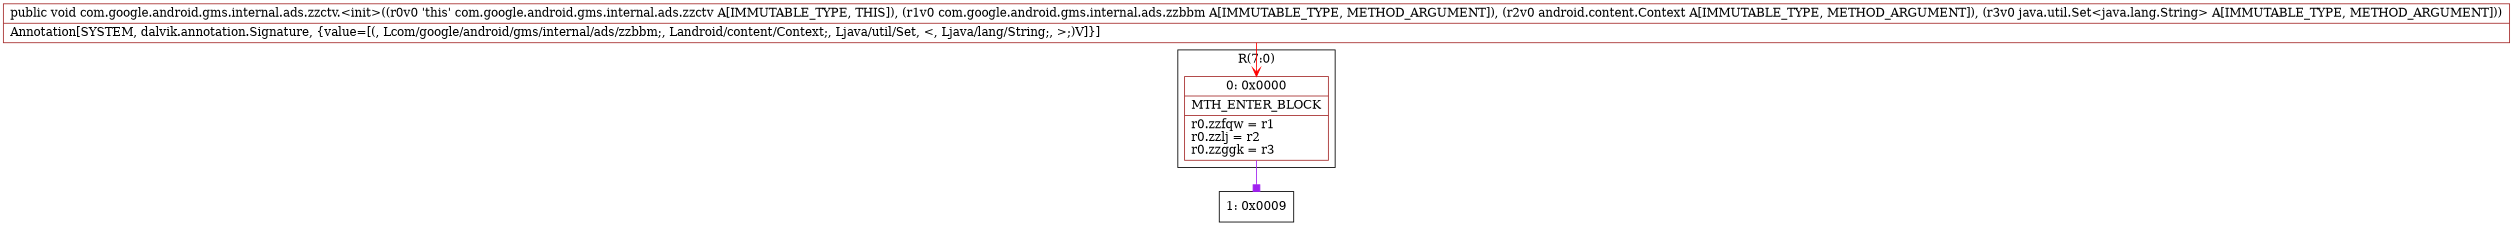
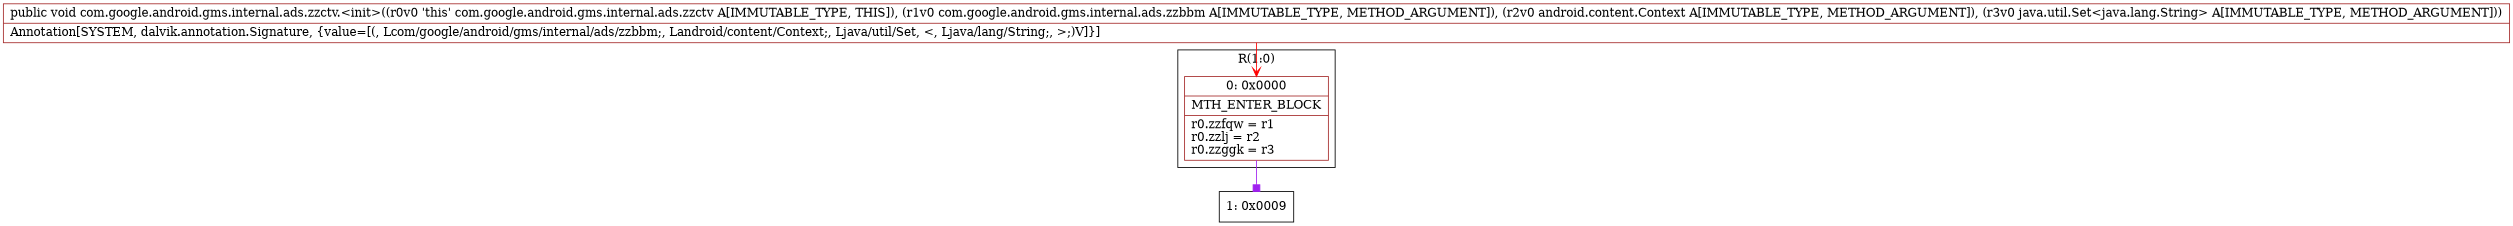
  digraph {
    node [color=brown shape=record]
    n1 [label="{0\:\ 0x0000|MTH_ENTER_BLOCK\l|r0.zzfqw = r1\lr0.zzlj = r2\lr0.zzggk = r3\l}"]
    n2 [color=black label="{1\:\ 0x0009}"]
    n3 [label="{public void com.google.android.gms.internal.ads.zzctv.\<init\>((r0v0 'this' com.google.android.gms.internal.ads.zzctv A[IMMUTABLE_TYPE, THIS]), (r1v0 com.google.android.gms.internal.ads.zzbbm A[IMMUTABLE_TYPE, METHOD_ARGUMENT]), (r2v0 android.content.Context A[IMMUTABLE_TYPE, METHOD_ARGUMENT]), (r3v0 java.util.Set\<java.lang.String\> A[IMMUTABLE_TYPE, METHOD_ARGUMENT]))  | Annotation[SYSTEM, dalvik.annotation.Signature, \{value=[(, Lcom\/google\/android\/gms\/internal\/ads\/zzbbm;, Landroid\/content\/Context;, Ljava\/util\/Set, \<, Ljava\/lang\/String;, \>;)V]\}]\l}"]
    subgraph cluster_1 {
-     label="R(7:0)"
+     label="R(1:0)"
      n1
    }
    n1 -> n2 [color=purple arrowhead=box]
    n3 -> n1 [color=red arrowhead=vee]
  }
